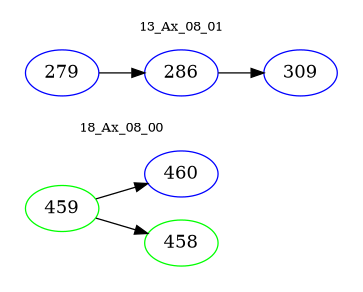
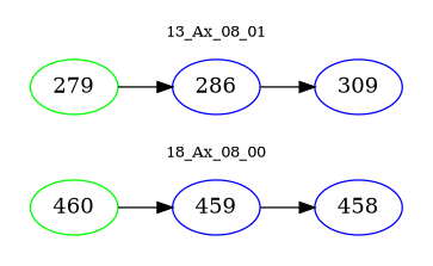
  digraph {
    rankdir=LR
    node [color=blue]
    edge [color=black]
-   n1 [color=green label=459]
-   n2 [color=green label=458]
-   n3 [label=460]
+   n1 [label=459]
+   n2 [label=458]
+   n3 [color=green label=460]
    n4 [label=286]
-   n5 [label=279]
+   n5 [color=green label=279]
    n6 [label=309]
    subgraph cluster_1 {
      color=white
      fontsize=10
      label="18_Ax_08_00"
      n1
      n2
      n3
    }
    subgraph cluster_2 {
      color=white
      fontsize=10
      label="13_Ax_08_01"
      n4
      n5
      n6
    }
    n1 -> n2
-   n1 -> n3
+   n3 -> n1
    n4 -> n6
    n5 -> n4
  }
